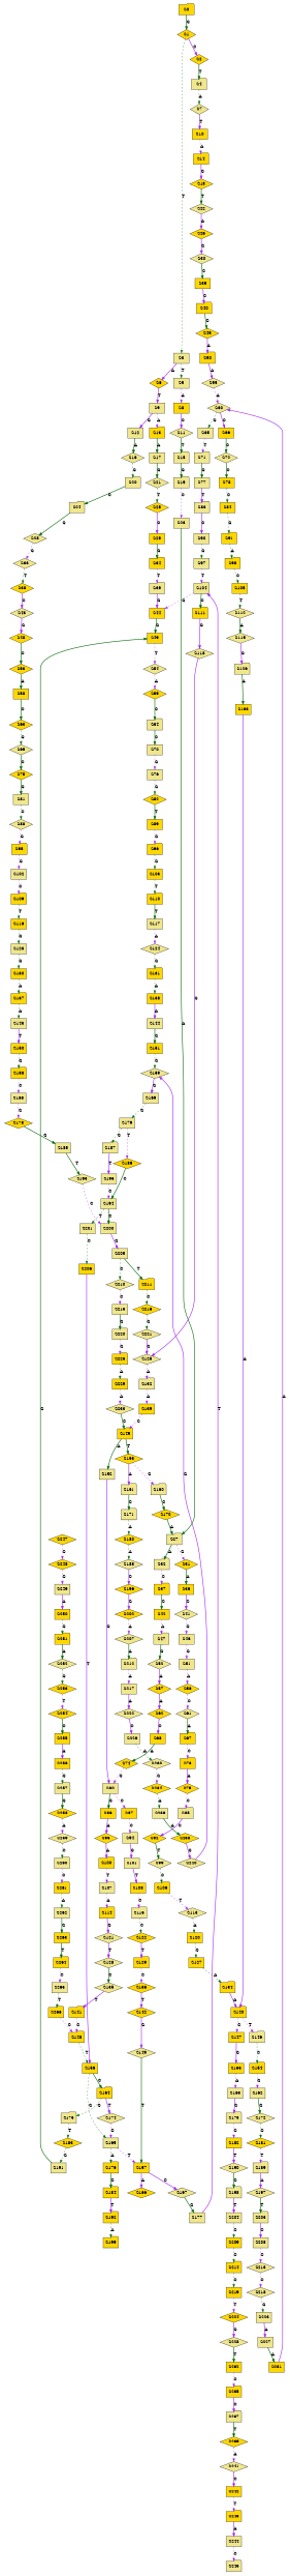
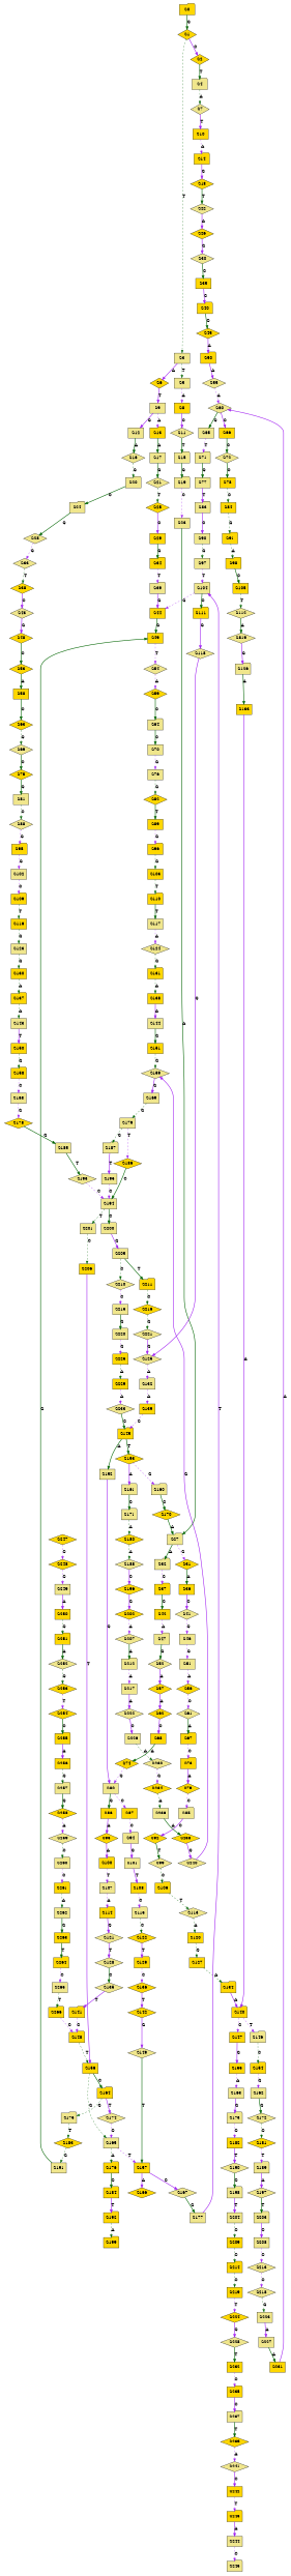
  strict digraph {
    node [fillcolor=khaki shape=diamond style=filled]
    edge [color=purple style=bold]
    S0 [fillcolor=gold shape=folder]
    S1 [fillcolor=gold]
    S2 [fillcolor=gold]
    S3 [shape=box]
    S4 [shape=folder]
    S5 [shape=box]
    S6 [fillcolor=gold]
    S7
    S8 [fillcolor=gold shape=box]
    S9 [shape=box]
    S10 [fillcolor=gold shape=box]
    S11
    S12 [shape=box]
    S13 [fillcolor=gold shape=folder]
    S14 [fillcolor=gold shape=folder]
    S15 [shape=folder]
    S16
    S17 [shape=box]
    S18 [fillcolor=gold]
    S19 [shape=folder]
    S20 [shape=folder]
    S21
    S22
    S23 [shape=box]
    S24 [shape=folder]
    S25 [fillcolor=gold]
    S26 [fillcolor=gold]
    S27 [shape=folder]
    S28
    S29 [fillcolor=gold shape=box]
    S30
    S31 [fillcolor=gold]
    S32 [shape=folder]
    S33
    S34 [fillcolor=gold shape=folder]
    S35 [fillcolor=gold shape=box]
    S36 [fillcolor=gold shape=box]
    S37 [fillcolor=gold shape=folder]
    S38 [fillcolor=gold]
    S39 [shape=folder]
    S40 [fillcolor=gold shape=folder]
    S41
    S42 [fillcolor=gold shape=box]
    S43
    S44 [fillcolor=gold shape=box]
    S45 [fillcolor=gold]
    S46 [shape=box]
    S47 [shape=folder]
    S48 [fillcolor=gold]
    S49 [fillcolor=gold shape=box]
    S50 [fillcolor=gold shape=folder]
    S51 [shape=box]
    S52
    S53 [fillcolor=gold]
    S54
    S55
    S56 [fillcolor=gold]
    S57 [fillcolor=gold]
    S58 [fillcolor=gold shape=box]
    S59 [fillcolor=gold]
    S60
    S61
    S62 [fillcolor=gold]
    S63 [fillcolor=gold]
    S64 [shape=folder]
    S65 [shape=box]
    S66 [fillcolor=gold shape=box]
    S67 [fillcolor=gold shape=folder]
    S68 [fillcolor=gold shape=box]
    S69
    S70 [shape=box]
    S71 [shape=folder]
    S72
    S73 [fillcolor=gold shape=folder]
    S74 [fillcolor=gold]
    S75 [fillcolor=gold]
    S76 [shape=box]
    S77 [shape=box]
    S78 [fillcolor=gold shape=box]
    S79 [fillcolor=gold]
    S80 [shape=box]
    S81 [shape=folder]
    S82 [fillcolor=gold]
    S83 [shape=folder]
    S84 [fillcolor=gold shape=box]
    S85 [shape=folder]
    S86 [fillcolor=gold shape=box]
    S87 [fillcolor=gold shape=box]
    S88
    S89 [fillcolor=gold shape=box]
    S90 [shape=box]
    S91 [fillcolor=gold shape=folder]
    S92 [fillcolor=gold]
    S93 [fillcolor=gold]
    S94 [shape=folder]
    S95 [fillcolor=gold shape=folder]
    S96 [fillcolor=gold shape=folder]
    S97 [shape=box]
    S98 [fillcolor=gold shape=folder]
    S99
    S100 [fillcolor=gold shape=folder]
    S101 [shape=box]
    S102 [shape=box]
    S103 [fillcolor=gold shape=box]
    S104 [shape=folder]
    S105 [fillcolor=gold shape=box]
    S106 [fillcolor=gold shape=folder]
    S107 [shape=folder]
    S108 [fillcolor=gold shape=box]
    S109 [fillcolor=gold shape=folder]
    S110 [fillcolor=gold shape=folder]
    S111 [fillcolor=gold shape=folder]
    S112
    S113
    S114 [fillcolor=gold shape=folder]
    S115 [shape=folder]
    S116 [fillcolor=gold shape=box]
    S117 [shape=box]
    S118
-   S119
+   S119 [label=S819]
    S120 [fillcolor=gold shape=box]
    S121
    S122 [fillcolor=gold]
    S123 [shape=box]
    S124
    S125
    S126 [shape=folder]
    S127 [fillcolor=gold shape=box]
    S128
    S129 [fillcolor=gold shape=folder]
    S130 [fillcolor=gold shape=box]
    S131 [fillcolor=gold shape=folder]
    S132 [shape=folder]
    S133 [fillcolor=gold shape=box]
    S134 [fillcolor=gold shape=folder]
    S135
    S136 [fillcolor=gold]
    S137 [fillcolor=gold shape=folder]
    S138 [fillcolor=gold shape=box]
    S139 [fillcolor=gold shape=box]
    S140 [fillcolor=gold shape=folder]
    S141 [fillcolor=gold shape=folder]
    S142 [fillcolor=gold]
    S143 [shape=box]
    S144 [shape=box]
    S145 [fillcolor=gold shape=folder]
    S146 [shape=folder]
    S147 [fillcolor=gold shape=box]
    S148 [fillcolor=gold shape=folder]
    S149
    S150 [fillcolor=gold shape=box]
    S151 [fillcolor=gold shape=box]
    S152 [shape=box]
    S153 [fillcolor=gold]
    S154 [fillcolor=gold shape=folder]
    S155 [fillcolor=gold shape=box]
    S156 [fillcolor=gold shape=box]
    S157 [fillcolor=gold shape=box]
    S158 [fillcolor=gold shape=folder]
    S159
    S160 [shape=folder]
    S161 [shape=folder]
    S162 [shape=box]
    S163 [shape=box]
    S164 [fillcolor=gold shape=folder]
    S165 [shape=box]
    S166 [fillcolor=gold]
    S167
    S168 [shape=box]
    S169 [shape=box]
    S170 [fillcolor=gold]
    S171 [shape=folder]
    S172
    S173 [shape=folder]
    S174
    S175 [shape=folder]
    S176 [fillcolor=gold shape=folder]
    S177 [shape=box]
    S178 [fillcolor=gold]
    S179 [shape=box]
    S180 [fillcolor=gold]
    S181 [fillcolor=gold]
    S182 [fillcolor=gold shape=box]
    S183 [fillcolor=gold]
    S184 [fillcolor=gold shape=folder]
    S185 [shape=box]
    S186 [fillcolor=gold]
    S187 [shape=folder]
    S188
    S189 [shape=folder]
    S190
    S191 [shape=box]
    S192 [fillcolor=gold shape=folder]
    S193
    S194 [shape=box]
    S195 [shape=box]
    S196 [fillcolor=gold]
    S197
    S198 [shape=folder]
    S199 [fillcolor=gold shape=folder]
    S200 [shape=folder]
    S201 [shape=box]
    S202 [fillcolor=gold]
    S203 [shape=folder]
    S204 [shape=box]
    S205 [shape=box]
    S206 [fillcolor=gold shape=box]
    S207
    S208 [shape=box]
    S209 [fillcolor=gold shape=box]
    S210
    S211 [fillcolor=gold shape=folder]
    S212 [shape=folder]
    S213
    S214 [fillcolor=gold shape=folder]
    S215 [shape=box]
    S216 [fillcolor=gold]
    S217 [shape=box]
    S218
    S219 [fillcolor=gold shape=box]
    S220 [shape=folder]
    S221
    S222
    S223 [shape=box]
    S224 [fillcolor=gold]
    S225 [fillcolor=gold shape=folder]
    S226 [shape=box]
    S227 [shape=box]
    S228
    S229 [fillcolor=gold shape=box]
    S230
    S231 [fillcolor=gold shape=box]
    S232 [fillcolor=gold shape=box]
    S233
    S234 [fillcolor=gold]
    S235 [fillcolor=gold shape=folder]
    S236 [shape=box]
    S237 [shape=folder]
    S238 [fillcolor=gold]
    S239 [fillcolor=gold]
    S240
    S241
    S242 [fillcolor=gold shape=box]
    S243 [fillcolor=gold shape=folder]
    S244 [shape=box]
    S245 [shape=folder]
    S247 [fillcolor=gold]
    S248 [fillcolor=gold]
    S249 [shape=box]
    S250 [fillcolor=gold shape=box]
    S251 [fillcolor=gold shape=folder]
    S252
    S253 [fillcolor=gold]
    S254 [fillcolor=gold]
    S255 [fillcolor=gold shape=folder]
    S256 [fillcolor=gold shape=box]
    S257 [shape=folder]
    S258 [fillcolor=gold]
    S259
    S260 [shape=folder]
    S261 [fillcolor=gold shape=folder]
    S262 [shape=box]
    S263 [fillcolor=gold shape=box]
    S264 [fillcolor=gold shape=folder]
    S265 [shape=box]
    S266 [fillcolor=gold shape=folder]
    S0 -> S1 [color=darkgreen label=G]
    S1 -> S2 [label=C]
    S1 -> S3 [color=darkgreen label=T style=dashed]
    S2 -> S4 [color=darkgreen label=T]
    S3 -> S5 [color=darkgreen label=T style=dashed]
    S3 -> S6 [label=A]
    S4 -> S7 [color=darkgreen label=A style=dashed]
    S5 -> S8 [label=A style=dashed]
    S6 -> S9 [label=T]
    S7 -> S10 [label=T]
    S8 -> S11 [label=C]
    S9 -> S12 [label=G]
    S9 -> S13 [label=A style=dashed]
    S10 -> S14 [label=A style=dashed]
    S11 -> S15 [color=darkgreen label=T]
    S12 -> S16 [color=darkgreen label=A]
    S13 -> S17 [color=darkgreen label=A]
    S14 -> S18 [label=G]
    S15 -> S19 [color=darkgreen label=G]
    S16 -> S20 [color=darkgreen label=G style=dashed]
    S17 -> S21 [color=darkgreen label=G]
    S18 -> S22 [color=darkgreen label=T]
    S19 -> S23 [label=C style=dashed]
    S20 -> S24 [color=darkgreen label=C]
    S21 -> S25 [color=darkgreen label=T style=dashed]
    S22 -> S26 [label=A]
    S23 -> S27 [color=darkgreen label=A]
    S24 -> S28 [color=darkgreen label=G]
    S25 -> S29 [label=C]
    S26 -> S30 [label=G]
    S27 -> S31 [label=G style=dashed]
    S27 -> S32 [color=darkgreen label=A]
    S28 -> S33 [label=G style=dashed]
    S29 -> S34 [color=darkgreen label=G]
    S30 -> S35 [color=darkgreen label=C]
    S31 -> S36 [color=darkgreen label=A]
    S32 -> S37 [label=C style=dashed]
    S33 -> S38 [color=darkgreen label=T style=dashed]
    S34 -> S39 [label=T style=dashed]
    S35 -> S40 [label=C]
    S36 -> S41 [label=C]
    S37 -> S42 [color=darkgreen label=C]
    S38 -> S43 [label=C]
    S39 -> S44 [label=G]
    S40 -> S45 [color=darkgreen label=G]
    S41 -> S46 [label=G style=dashed]
    S42 -> S47 [label=A style=dashed]
    S43 -> S48 [label=G]
    S44 -> S49 [color=darkgreen label=G]
    S45 -> S50 [label=A]
    S46 -> S51 [label=G style=dashed]
    S47 -> S52 [color=darkgreen label=G]
    S48 -> S53 [color=darkgreen label=C]
    S49 -> S54 [label=T style=dashed]
    S50 -> S55 [label=A]
    S51 -> S56 [label=A style=dashed]
    S52 -> S57 [label=A]
    S53 -> S58 [color=darkgreen label=A]
    S54 -> S59 [label=A style=dashed]
    S55 -> S60 [label=A style=dashed]
    S56 -> S61 [label=C style=dashed]
    S57 -> S62 [label=A]
    S58 -> S63 [color=darkgreen label=C]
    S59 -> S64 [color=darkgreen label=C]
-   S60 -> S65 [color=darkgreen label=G style=dashed]
+   S60 -> S65 [color=darkgreen label=G]
    S60 -> S66 [label=C]
    S61 -> S67 [color=darkgreen label=A]
    S62 -> S68 [label=C]
    S63 -> S69 [color=darkgreen label=G style=dashed]
    S64 -> S70 [color=darkgreen label=C]
    S65 -> S71 [label=T style=dashed]
    S66 -> S72 [color=darkgreen label=C]
    S67 -> S73 [label=C style=dashed]
    S68 -> S74 [color=darkgreen label=A]
    S69 -> S75 [color=darkgreen label=C]
    S70 -> S76 [label=G style=dashed]
    S71 -> S77 [color=darkgreen label=G]
    S72 -> S78 [color=darkgreen label=C]
    S73 -> S79 [label=A]
    S74 -> S80 [label=G style=dashed]
    S75 -> S81 [color=darkgreen label=G]
    S76 -> S82 [color=darkgreen label=G style=dashed]
    S77 -> S83 [label=T]
    S78 -> S84 [color=darkgreen label=C style=dashed]
    S79 -> S85 [label=C style=dashed]
    S80 -> S86 [color=darkgreen label=G]
    S80 -> S87 [label=C style=dashed]
    S81 -> S88 [color=darkgreen label=C style=dashed]
    S82 -> S89 [color=darkgreen label=T]
    S83 -> S90 [label=C]
    S84 -> S91 [color=darkgreen label=G style=dashed]
    S85 -> S92 [label=C]
    S86 -> S93 [label=A]
    S87 -> S94 [label=C style=dashed]
    S88 -> S95 [label=G style=dashed]
    S89 -> S96 [label=G style=dashed]
    S90 -> S97 [color=darkgreen label=G style=dashed]
    S91 -> S98 [color=darkgreen label=A style=dashed]
    S92 -> S99 [color=darkgreen label=T]
    S93 -> S100 [label=A]
    S94 -> S101 [label=G]
    S95 -> S102 [label=G style=dashed]
    S96 -> S103 [color=darkgreen label=G style=dashed]
    S97 -> S104 [label=T style=dashed]
-   S98 -> S105 [color=darkgreen label=C style=dashed]
+   S98 -> S105 [color=darkgreen label=C]
    S99 -> S106 [color=darkgreen label=C style=dashed]
    S100 -> S107 [label=T style=dashed]
    S101 -> S108 [label=T]
    S102 -> S109 [label=C style=dashed]
    S103 -> S110 [color=darkgreen label=T style=dashed]
    S104 -> S44 [label=G style=dashed]
    S104 -> S111 [color=darkgreen label=C]
    S105 -> S112 [color=darkgreen label=T style=dashed]
-   S106 -> S113 [label=T style=dashed]
+   S106 -> S113 [color=darkgreen label=T style=dashed]
    S107 -> S114 [label=A style=dashed]
    S108 -> S115 [label=C style=dashed]
    S109 -> S116 [color=darkgreen label=T style=dashed]
    S110 -> S117 [color=darkgreen label=T]
    S111 -> S118 [label=G]
    S112 -> S119 [color=darkgreen label=A]
    S113 -> S120 [color=darkgreen label=A style=dashed]
    S114 -> S121 [label=G]
    S115 -> S122 [color=darkgreen label=C style=dashed]
    S116 -> S123 [color=darkgreen label=G style=dashed]
    S117 -> S124 [label=A style=dashed]
    S118 -> S125 [label=G]
    S119 -> S126 [label=G]
    S120 -> S127 [color=darkgreen label=G style=dashed]
    S121 -> S128 [label=T]
    S122 -> S129 [label=T]
    S123 -> S130 [color=darkgreen label=G style=dashed]
    S124 -> S131 [color=darkgreen label=G style=dashed]
    S125 -> S132 [label=A style=dashed]
    S126 -> S133 [color=darkgreen label=A]
    S127 -> S134 [color=darkgreen label=A style=dashed]
    S128 -> S135 [color=darkgreen label=C]
    S129 -> S136 [label=C style=dashed]
    S130 -> S137 [color=darkgreen label=A style=dashed]
    S131 -> S138 [color=darkgreen label=A style=dashed]
    S132 -> S139 [label=A style=dashed]
    S133 -> S140 [label=A]
    S134 -> S140 [label=A]
    S135 -> S141 [label=T]
    S136 -> S142 [label=T]
    S137 -> S143 [color=darkgreen label=A style=dashed]
    S138 -> S144 [label=A]
    S139 -> S145 [label=C style=dashed]
    S140 -> S146 [label=T style=dashed]
    S140 -> S147 [label=C style=dashed]
    S141 -> S148 [label=C style=dashed]
    S142 -> S149 [label=G]
    S143 -> S150 [label=T]
    S144 -> S151 [color=darkgreen label=G]
    S145 -> S152 [color=darkgreen label=A]
    S145 -> S153 [color=darkgreen label=T]
    S146 -> S154 [color=darkgreen label=C style=dashed]
    S147 -> S155 [label=G]
    S148 -> S156 [color=darkgreen label=T style=dashed]
    S149 -> S157 [color=darkgreen label=T]
    S150 -> S158 [color=darkgreen label=G style=dashed]
    S151 -> S159 [color=darkgreen label=G style=dashed]
    S152 -> S80 [label=G]
    S153 -> S160 [label=G style=dashed]
    S153 -> S161 [label=A]
    S154 -> S162 [label=G style=dashed]
    S155 -> S163 [label=A style=dashed]
    S156 -> S164 [color=darkgreen label=C]
    S156 -> S165 [color=darkgreen label=G style=dashed]
    S157 -> S166 [label=A]
    S157 -> S167 [label=C]
    S158 -> S168 [label=C style=dashed]
    S159 -> S169 [label=G]
    S160 -> S170 [color=darkgreen label=C]
    S161 -> S171 [color=darkgreen label=C]
    S162 -> S172 [color=darkgreen label=G]
    S163 -> S173 [label=G]
    S164 -> S174 [label=T]
    S164 -> S175 [color=darkgreen label=G style=dashed]
    S165 -> S157 [label=T style=dashed]
    S165 -> S176 [color=darkgreen label=A style=dashed]
    S167 -> S177 [color=darkgreen label=G]
    S168 -> S178 [label=G style=dashed]
    S169 -> S179 [color=darkgreen label=G style=dashed]
    S170 -> S27 [color=darkgreen label=A]
    S171 -> S180 [color=darkgreen label=A style=dashed]
    S172 -> S181 [color=darkgreen label=G style=dashed]
    S173 -> S182 [label=G style=dashed]
    S174 -> S165 [label=G style=dashed]
    S175 -> S183 [color=darkgreen label=T style=dashed]
    S176 -> S184 [color=darkgreen label=G]
    S177 -> S104 [label=T]
    S178 -> S185 [color=darkgreen label=G]
    S179 -> S186 [label=T style=dashed]
    S179 -> S187 [color=darkgreen label=G style=dashed]
    S180 -> S188 [color=darkgreen label=A style=dashed]
    S181 -> S189 [label=T style=dashed]
    S182 -> S190 [label=T]
    S183 -> S191 [color=darkgreen label=G style=dashed]
    S184 -> S192 [label=T]
    S185 -> S193 [color=darkgreen label=T]
    S186 -> S194 [color=darkgreen label=C]
    S187 -> S195 [label=T]
    S188 -> S196 [label=C]
    S189 -> S197 [label=A]
    S190 -> S198 [color=darkgreen label=G]
    S191 -> S49 [color=darkgreen label=G]
    S192 -> S199 [color=darkgreen label=A style=dashed]
-   S193 -> S200 [label=C style=dashed]
+   S193 -> S194 [label=C style=dashed]
    S194 -> S200 [color=darkgreen label=C]
    S194 -> S201 [color=darkgreen label=T style=dashed]
    S195 -> S194 [label=C style=dashed]
    S196 -> S202 [label=G]
    S197 -> S203 [color=darkgreen label=T]
    S198 -> S204 [label=T]
    S200 -> S205 [label=G]
    S201 -> S206 [color=darkgreen label=C style=dashed]
    S202 -> S207 [label=A style=dashed]
    S203 -> S208 [label=C]
    S204 -> S209 [color=darkgreen label=C style=dashed]
    S205 -> S210 [color=darkgreen label=C style=dashed]
    S205 -> S211 [color=darkgreen label=T]
    S206 -> S156 [label=T]
    S207 -> S212 [color=darkgreen label=A]
    S208 -> S213 [label=C style=dashed]
    S209 -> S214 [color=darkgreen label=C style=dashed]
    S210 -> S215 [label=C style=dashed]
    S211 -> S216 [color=darkgreen label=C style=dashed]
    S212 -> S217 [label=A style=dashed]
    S213 -> S218 [label=C style=dashed]
    S214 -> S219 [color=darkgreen label=C style=dashed]
    S215 -> S220 [color=darkgreen label=G]
    S216 -> S221 [color=darkgreen label=G style=dashed]
    S217 -> S222 [label=A]
    S218 -> S223 [color=darkgreen label=G style=dashed]
    S219 -> S224 [label=T style=dashed]
    S220 -> S225 [label=G style=dashed]
    S221 -> S125 [label=G]
    S222 -> S226 [label=C]
    S223 -> S227 [label=A]
    S224 -> S228 [label=G]
    S225 -> S229 [color=darkgreen label=A style=dashed]
    S226 -> S230 [color=darkgreen label=A style=dashed]
    S227 -> S231 [color=darkgreen label=A]
    S228 -> S232 [color=darkgreen label=T]
    S229 -> S233 [label=A style=dashed]
    S230 -> S234 [label=G style=dashed]
    S231 -> S60 [label=A]
    S232 -> S235 [label=C style=dashed]
    S233 -> S145 [color=darkgreen label=C]
    S234 -> S236 [color=darkgreen label=A style=dashed]
    S235 -> S237 [label=C]
    S236 -> S238 [color=darkgreen label=A]
    S237 -> S239 [color=darkgreen label=T]
    S238 -> S240 [label=G]
    S239 -> S241 [label=A style=dashed]
    S240 -> S159 [label=G]
    S241 -> S242 [label=C]
    S242 -> S243 [label=T style=dashed]
    S243 -> S244 [label=A]
    S244 -> S245 [label=C style=dashed]
    S247 -> S248 [label=G style=dashed]
    S248 -> S249 [label=G style=dashed]
    S249 -> S250 [label=A]
    S250 -> S251 [color=darkgreen label=G style=dashed]
    S251 -> S252 [color=darkgreen label=A]
    S252 -> S253 [color=darkgreen label=G style=dashed]
    S253 -> S254 [label=T style=dashed]
    S254 -> S255 [color=darkgreen label=C]
    S255 -> S256 [label=A]
    S256 -> S257 [color=darkgreen label=G style=dashed]
    S257 -> S258 [color=darkgreen label=G]
    S258 -> S259 [label=A style=dashed]
    S259 -> S260 [color=darkgreen label=C style=dashed]
    S260 -> S261 [label=C style=dashed]
    S261 -> S262 [color=darkgreen label=A style=dashed]
    S262 -> S263 [color=darkgreen label=G]
    S263 -> S264 [color=darkgreen label=T]
    S264 -> S265 [label=C style=dashed]
    S265 -> S266 [color=darkgreen label=T style=dashed]
    S266 -> S148 [label=C style=dashed]
  }
